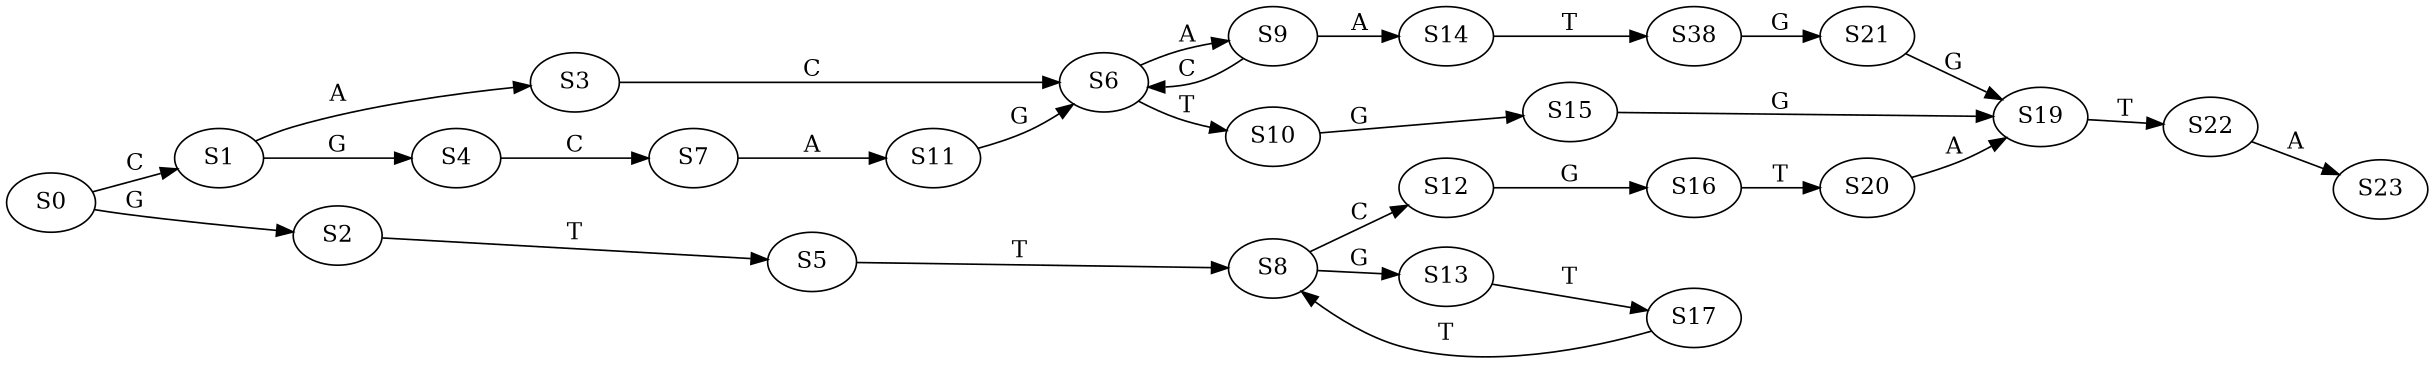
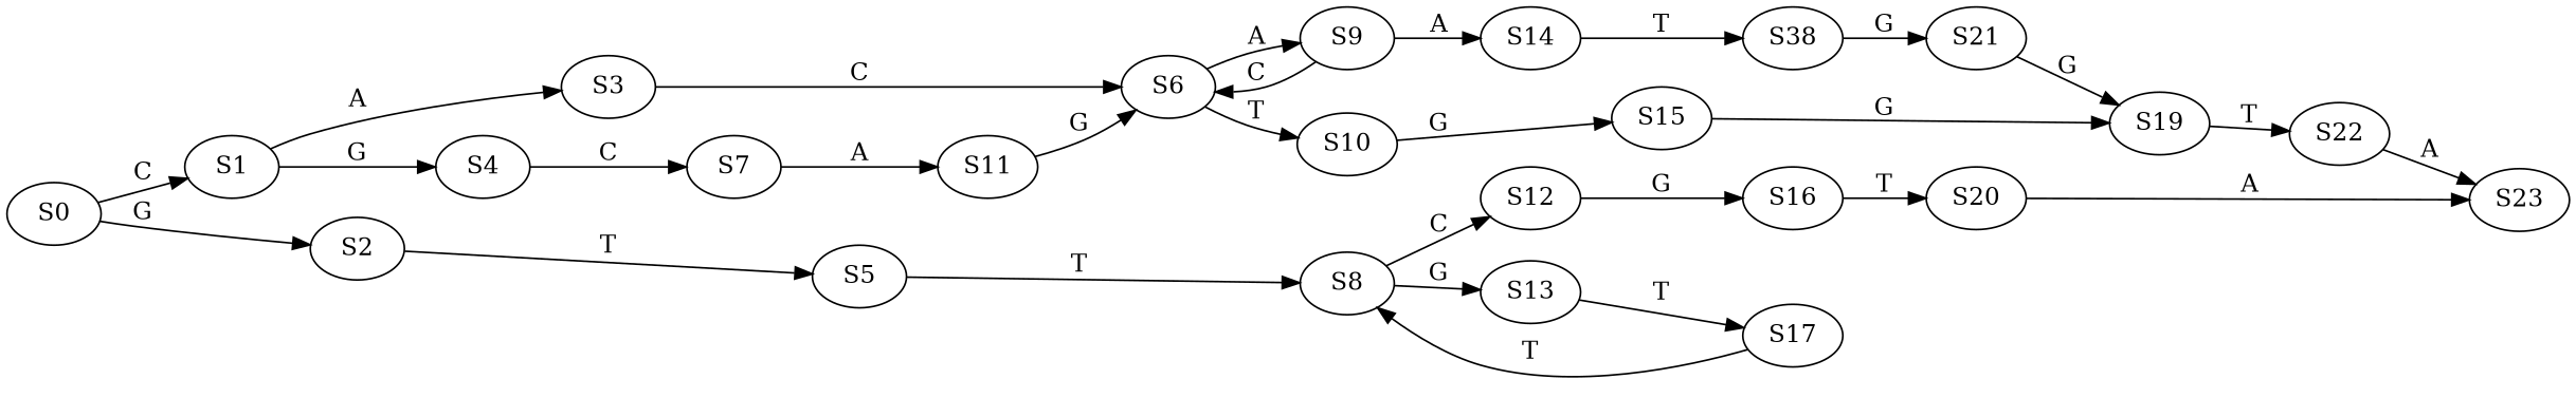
  strict digraph {
    rankdir=LR
    S0
    S1
    S2
    S3
    S4
    S5
    S6
    S7
    S8
    S9
    S10
    S11
    S12
    S13
    S14
    S15
    S16
    S17
    n19 [label=S38]
    S19
    S20
    S21
    S22
    S23
    S0 -> S1 [label=C]
    S0 -> S2 [label=G]
    S1 -> S3 [label=A]
    S1 -> S4 [label=G]
    S2 -> S5 [label=T]
    S3 -> S6 [label=C]
    S4 -> S7 [label=C]
    S5 -> S8 [label=T]
    S6 -> S9 [label=A]
    S6 -> S10 [label=T]
    S7 -> S11 [label=A]
    S8 -> S12 [label=C]
    S8 -> S13 [label=G]
    S9 -> S6 [label=C]
    S9 -> S14 [label=A]
    S10 -> S15 [label=G]
    S11 -> S6 [label=G]
    S12 -> S16 [label=G]
    S13 -> S17 [label=T]
    S14 -> n19 [label=T]
    S15 -> S19 [label=G]
    S16 -> S20 [label=T]
    S17 -> S8 [label=T]
    n19 -> S21 [label=G]
    S19 -> S22 [label=T]
-   S20 -> S19 [label=A]
+   S20 -> S23 [label=A]
    S21 -> S19 [label=G]
    S22 -> S23 [label=A]
  }
